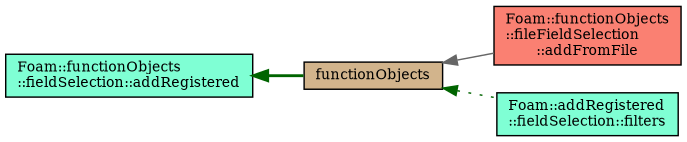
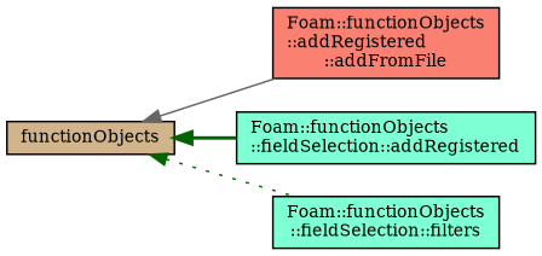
  digraph {
    fontname="DejaVu Serif"
    rankdir=LR
    node [color=black fillcolor=aquamarine fontname="DejaVu Serif" fontsize=10 shape=record style=filled]
    edge [color=darkgreen dir=back fontname="DejaVu Serif" fontsize=10 labelfontname=Helvetica labelfontsize=10]
    n1 [fillcolor=tan fontcolor=black height=0.2 label=functionObjects width=0.4]
-   n2 [fillcolor=salmon height=0.2 label="Foam::functionObjects\l::fileFieldSelection\l::addFromFile" width=0.4]
+   n2 [fillcolor=salmon height=0.2 label="Foam::functionObjects\l::addRegistered\l::addFromFile" width=0.4]
    n3 [height=0.2 label="Foam::functionObjects\l::fieldSelection::addRegistered" width=0.4]
-   n4 [height=0.2 label="Foam::addRegistered\l::fieldSelection::filters" width=0.4]
+   n4 [height=0.2 label="Foam::functionObjects\l::fieldSelection::filters" width=0.4]
    n1 -> n2 [color=gray40 style=solid]
-   n3 -> n1 [style=bold]
+   n1 -> n3 [style=bold]
    n1 -> n4 [style=dotted]
  }
